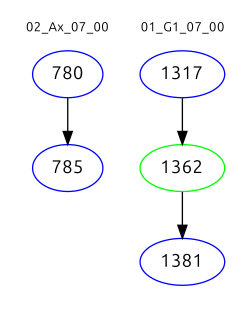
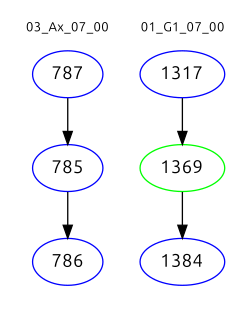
  digraph {
    fontname=Ubuntu
    node [color=blue fontname=Ubuntu]
    edge [color=black fontname=Ubuntu]
-   n1 [label=780]
+   n1 [label=787]
    n2 [label=785]
+   n3 [label=786]
    n4 [label=1317]
-   n5 [color=green label=1362]
-   n6 [label=1381]
+   n5 [color=green label=1369]
+   n6 [label=1384]
    subgraph cluster_1 {
      color=white
      fontsize=10
-     label="02_Ax_07_00"
+     label="03_Ax_07_00"
      n1
      n2
+     n3
    }
    subgraph cluster_2 {
      color=white
      fontsize=10
      label="01_G1_07_00"
      n4
      n5
      n6
    }
    n1 -> n2
+   n2 -> n3
    n4 -> n5
    n5 -> n6
  }
